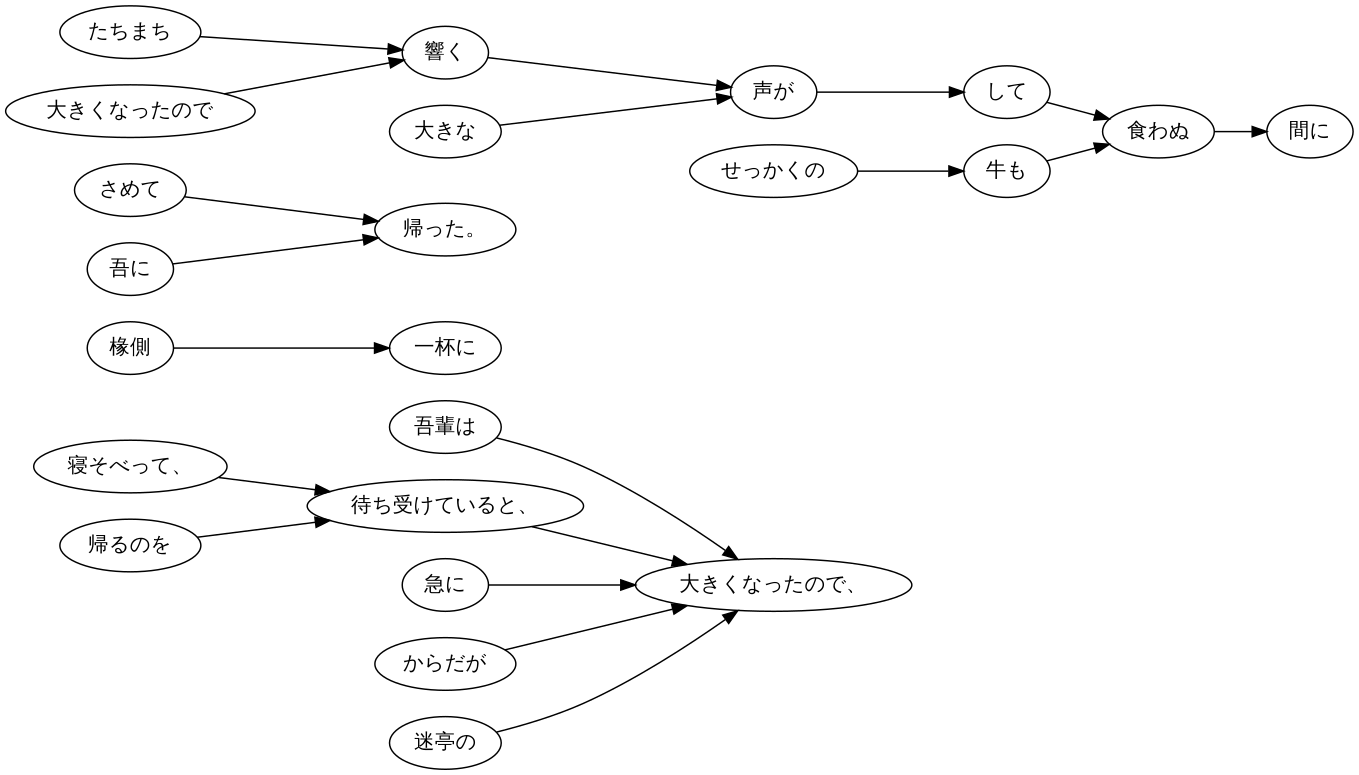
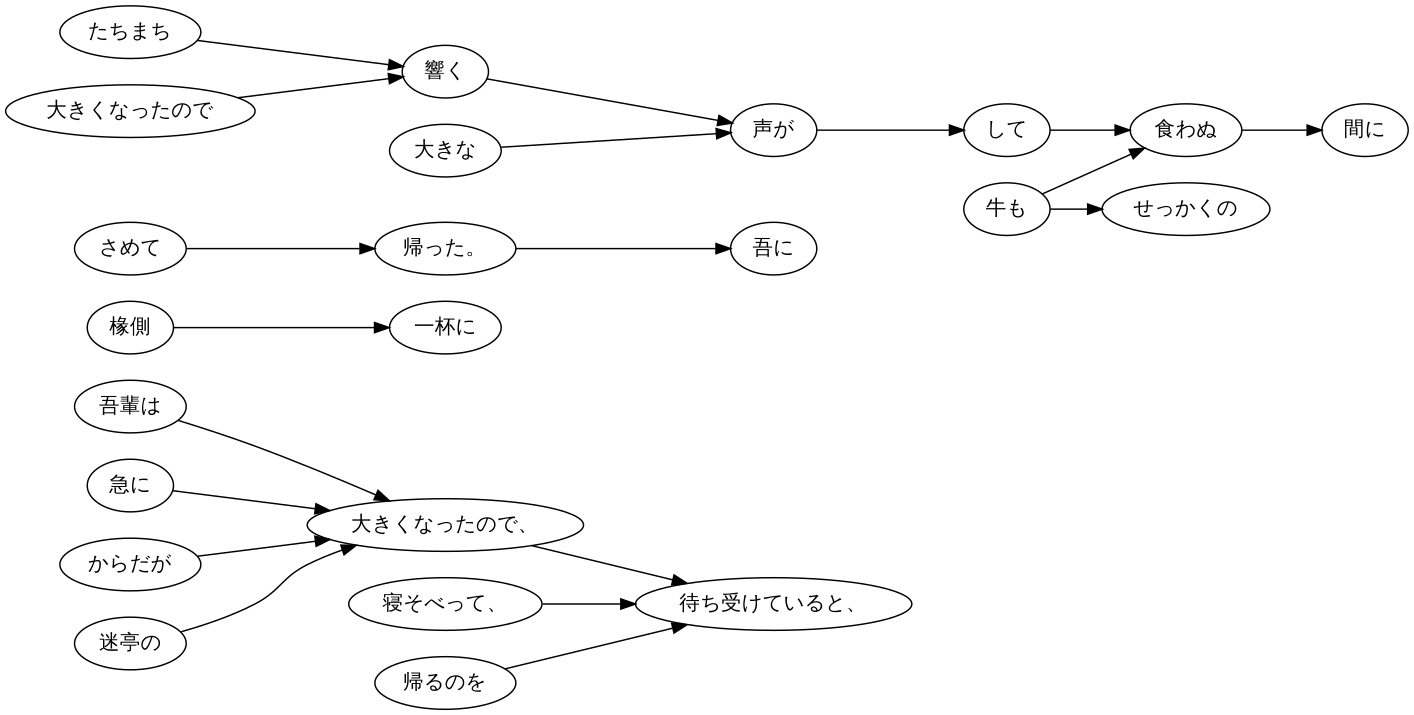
  digraph {
    fontname="DejaVu Sans"
    rankdir=LR
    node [fontname="DejaVu Sans"]
    edge [fontname="DejaVu Sans"]
    n1 [label="吾輩は"]
    n2 [label="大きくなったので、"]
    n3 [label="待ち受けていると、"]
    n4 [label="急に"]
    n5 [label="からだが"]
    n6 [label="椽側"]
    n7 [label="一杯に"]
    n8 [label="寝そべって、"]
    n9 [label="迷亭の"]
    n10 [label="帰るのを"]
    n11 [label="帰った。"]
    n12 [label="たちまち"]
    n13 [label="響く"]
    n14 [label="声が"]
    n15 [label="大きくなったので"]
    n16 [label="して"]
    n17 [label="大きな"]
    n18 [label="食わぬ"]
    n19 [label="間に"]
    n20 [label="せっかくの"]
    n21 [label="牛も"]
    n22 [label="さめて"]
    n23 [label="吾に"]
    n1 -> n2
-   n3 -> n2
+   n2 -> n3
    n4 -> n2
    n5 -> n2
    n6 -> n7
    n8 -> n3
    n9 -> n2
    n10 -> n3
    n12 -> n13
    n13 -> n14
    n14 -> n16
    n15 -> n13
    n16 -> n18
    n17 -> n14
    n18 -> n19
-   n20 -> n21
+   n21 -> n20
    n21 -> n18
    n22 -> n11
-   n23 -> n11
+   n11 -> n23
  }
